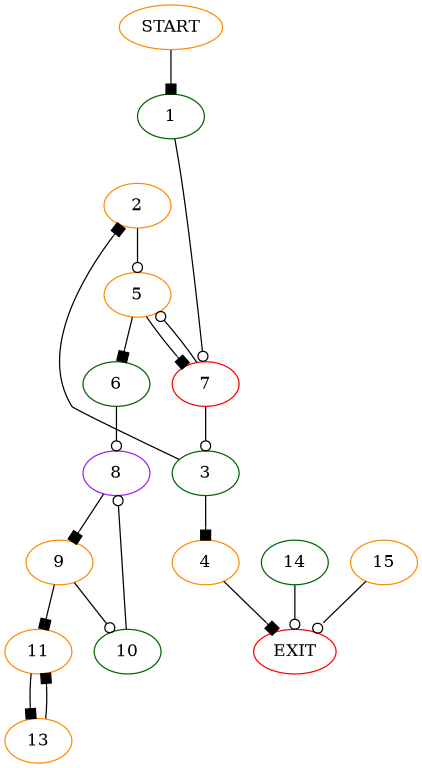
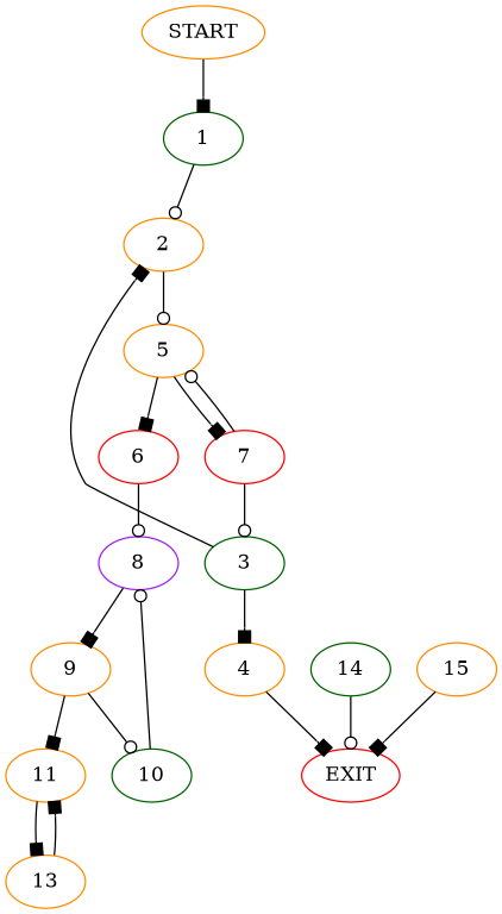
  digraph {
    node [color=darkorange]
    edge [arrowhead=box]
    n1 [label=START]
    1 [color=darkgreen]
    2
    n4 [color=red label=EXIT]
    5
    3 [color=darkgreen]
    4
-   6 [color=darkgreen]
+   6 [color=red]
    7 [color=red]
    8 [color=purple]
    9
    10 [color=darkgreen]
    11
    13
    14 [color=darkgreen]
    15
    n1 -> 1
-   1 -> 7 [arrowhead=odot]
+   1 -> 2 [arrowhead=odot]
    2 -> 5 [arrowhead=odot]
    5 -> 6
    5 -> 7
    3 -> 2
    3 -> 4
    4 -> n4
    6 -> 8 [arrowhead=odot]
    7 -> 5 [arrowhead=odot]
    7 -> 3 [arrowhead=odot]
    8 -> 9
    9 -> 10 [arrowhead=odot]
    9 -> 11
    10 -> 8 [arrowhead=odot]
    11 -> 13
    13 -> 11
    14 -> n4 [arrowhead=odot]
-   15 -> n4 [arrowhead=odot]
+   15 -> n4
  }
